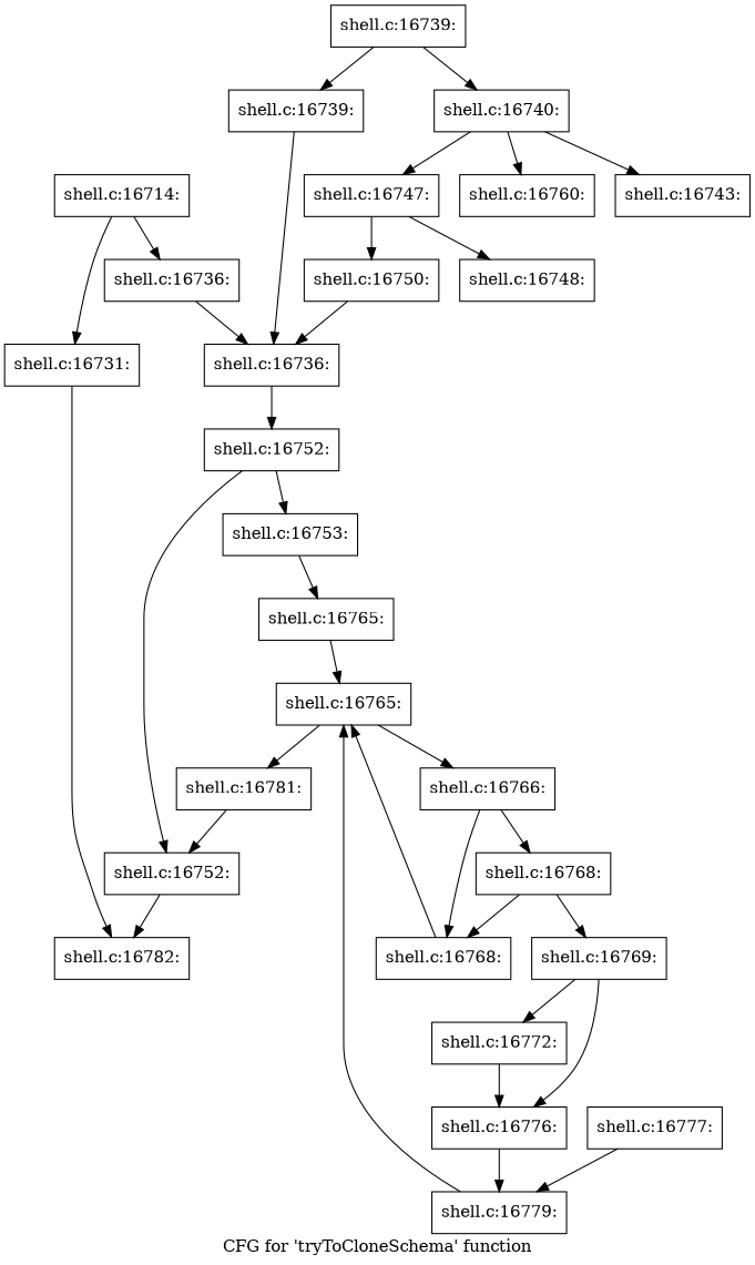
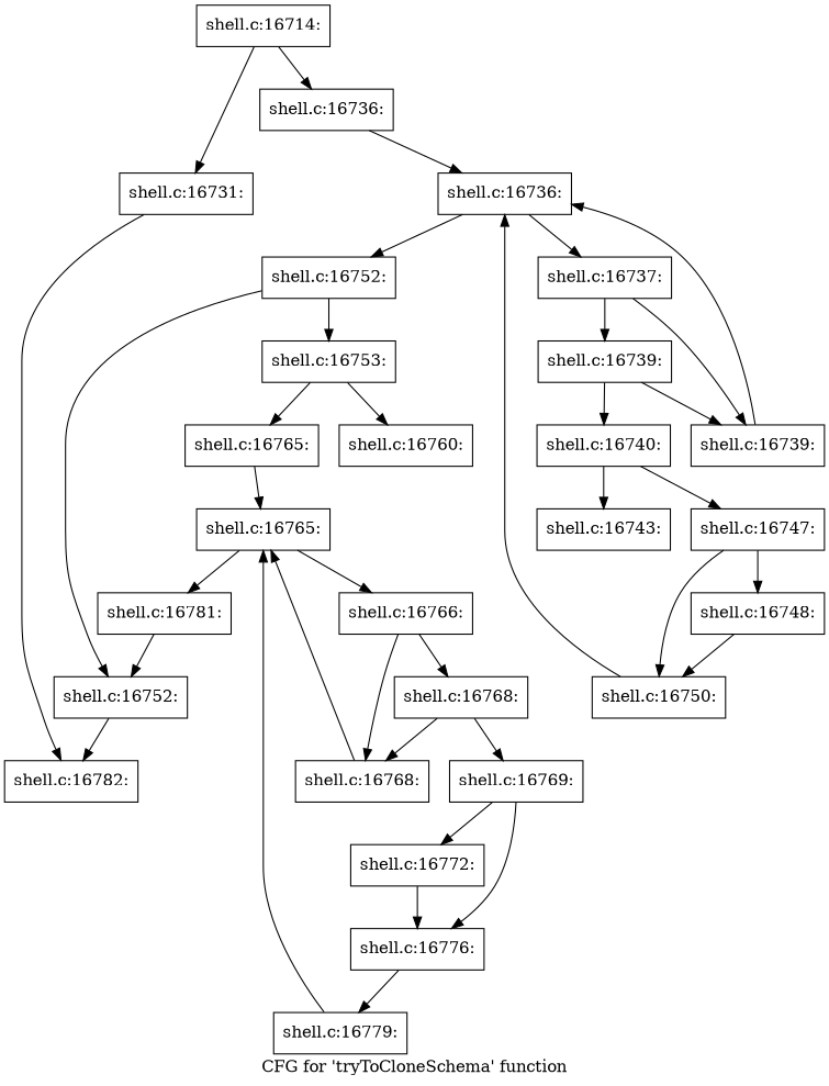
  digraph {
    label="CFG for 'tryToCloneSchema' function"
    node [shape=record]
    n1 [label="{shell.c:16714:}"]
    n2 [label="{shell.c:16731:}"]
    n3 [label="{shell.c:16736:}"]
    n4 [label="{shell.c:16782:}"]
    n5 [label="{shell.c:16736:}"]
+   n6 [label="{shell.c:16737:}"]
    n7 [label="{shell.c:16752:}"]
    n8 [label="{shell.c:16739:}"]
    n9 [label="{shell.c:16739:}"]
    n10 [label="{shell.c:16753:}"]
    n11 [label="{shell.c:16752:}"]
    n12 [label="{shell.c:16740:}"]
    n13 [label="{shell.c:16760:}"]
    n14 [label="{shell.c:16765:}"]
    n15 [label="{shell.c:16743:}"]
    n16 [label="{shell.c:16747:}"]
    n17 [label="{shell.c:16748:}"]
    n18 [label="{shell.c:16750:}"]
    n19 [label="{shell.c:16765:}"]
    n20 [label="{shell.c:16766:}"]
    n21 [label="{shell.c:16781:}"]
    n22 [label="{shell.c:16768:}"]
    n23 [label="{shell.c:16768:}"]
    n24 [label="{shell.c:16769:}"]
    n25 [label="{shell.c:16772:}"]
    n26 [label="{shell.c:16776:}"]
    n27 [label="{shell.c:16779:}"]
-   n28 [label="{shell.c:16777:}"]
    n1 -> n2
    n1 -> n3
    n2 -> n4
    n3 -> n5
+   n5 -> n6
    n5 -> n7
+   n6 -> n8
+   n6 -> n9
    n7 -> n10
    n7 -> n11
    n8 -> n5
    n9 -> n8
    n9 -> n12
-   n12 -> n13
+   n10 -> n13
    n10 -> n14
    n11 -> n4
    n12 -> n15
    n12 -> n16
    n14 -> n19
    n16 -> n17
    n16 -> n18
+   n17 -> n18
    n18 -> n5
    n19 -> n20
    n19 -> n21
    n20 -> n22
    n20 -> n23
    n21 -> n11
    n22 -> n19
    n23 -> n22
    n23 -> n24
    n24 -> n25
    n24 -> n26
    n25 -> n26
    n26 -> n27
    n27 -> n19
-   n28 -> n27
  }
